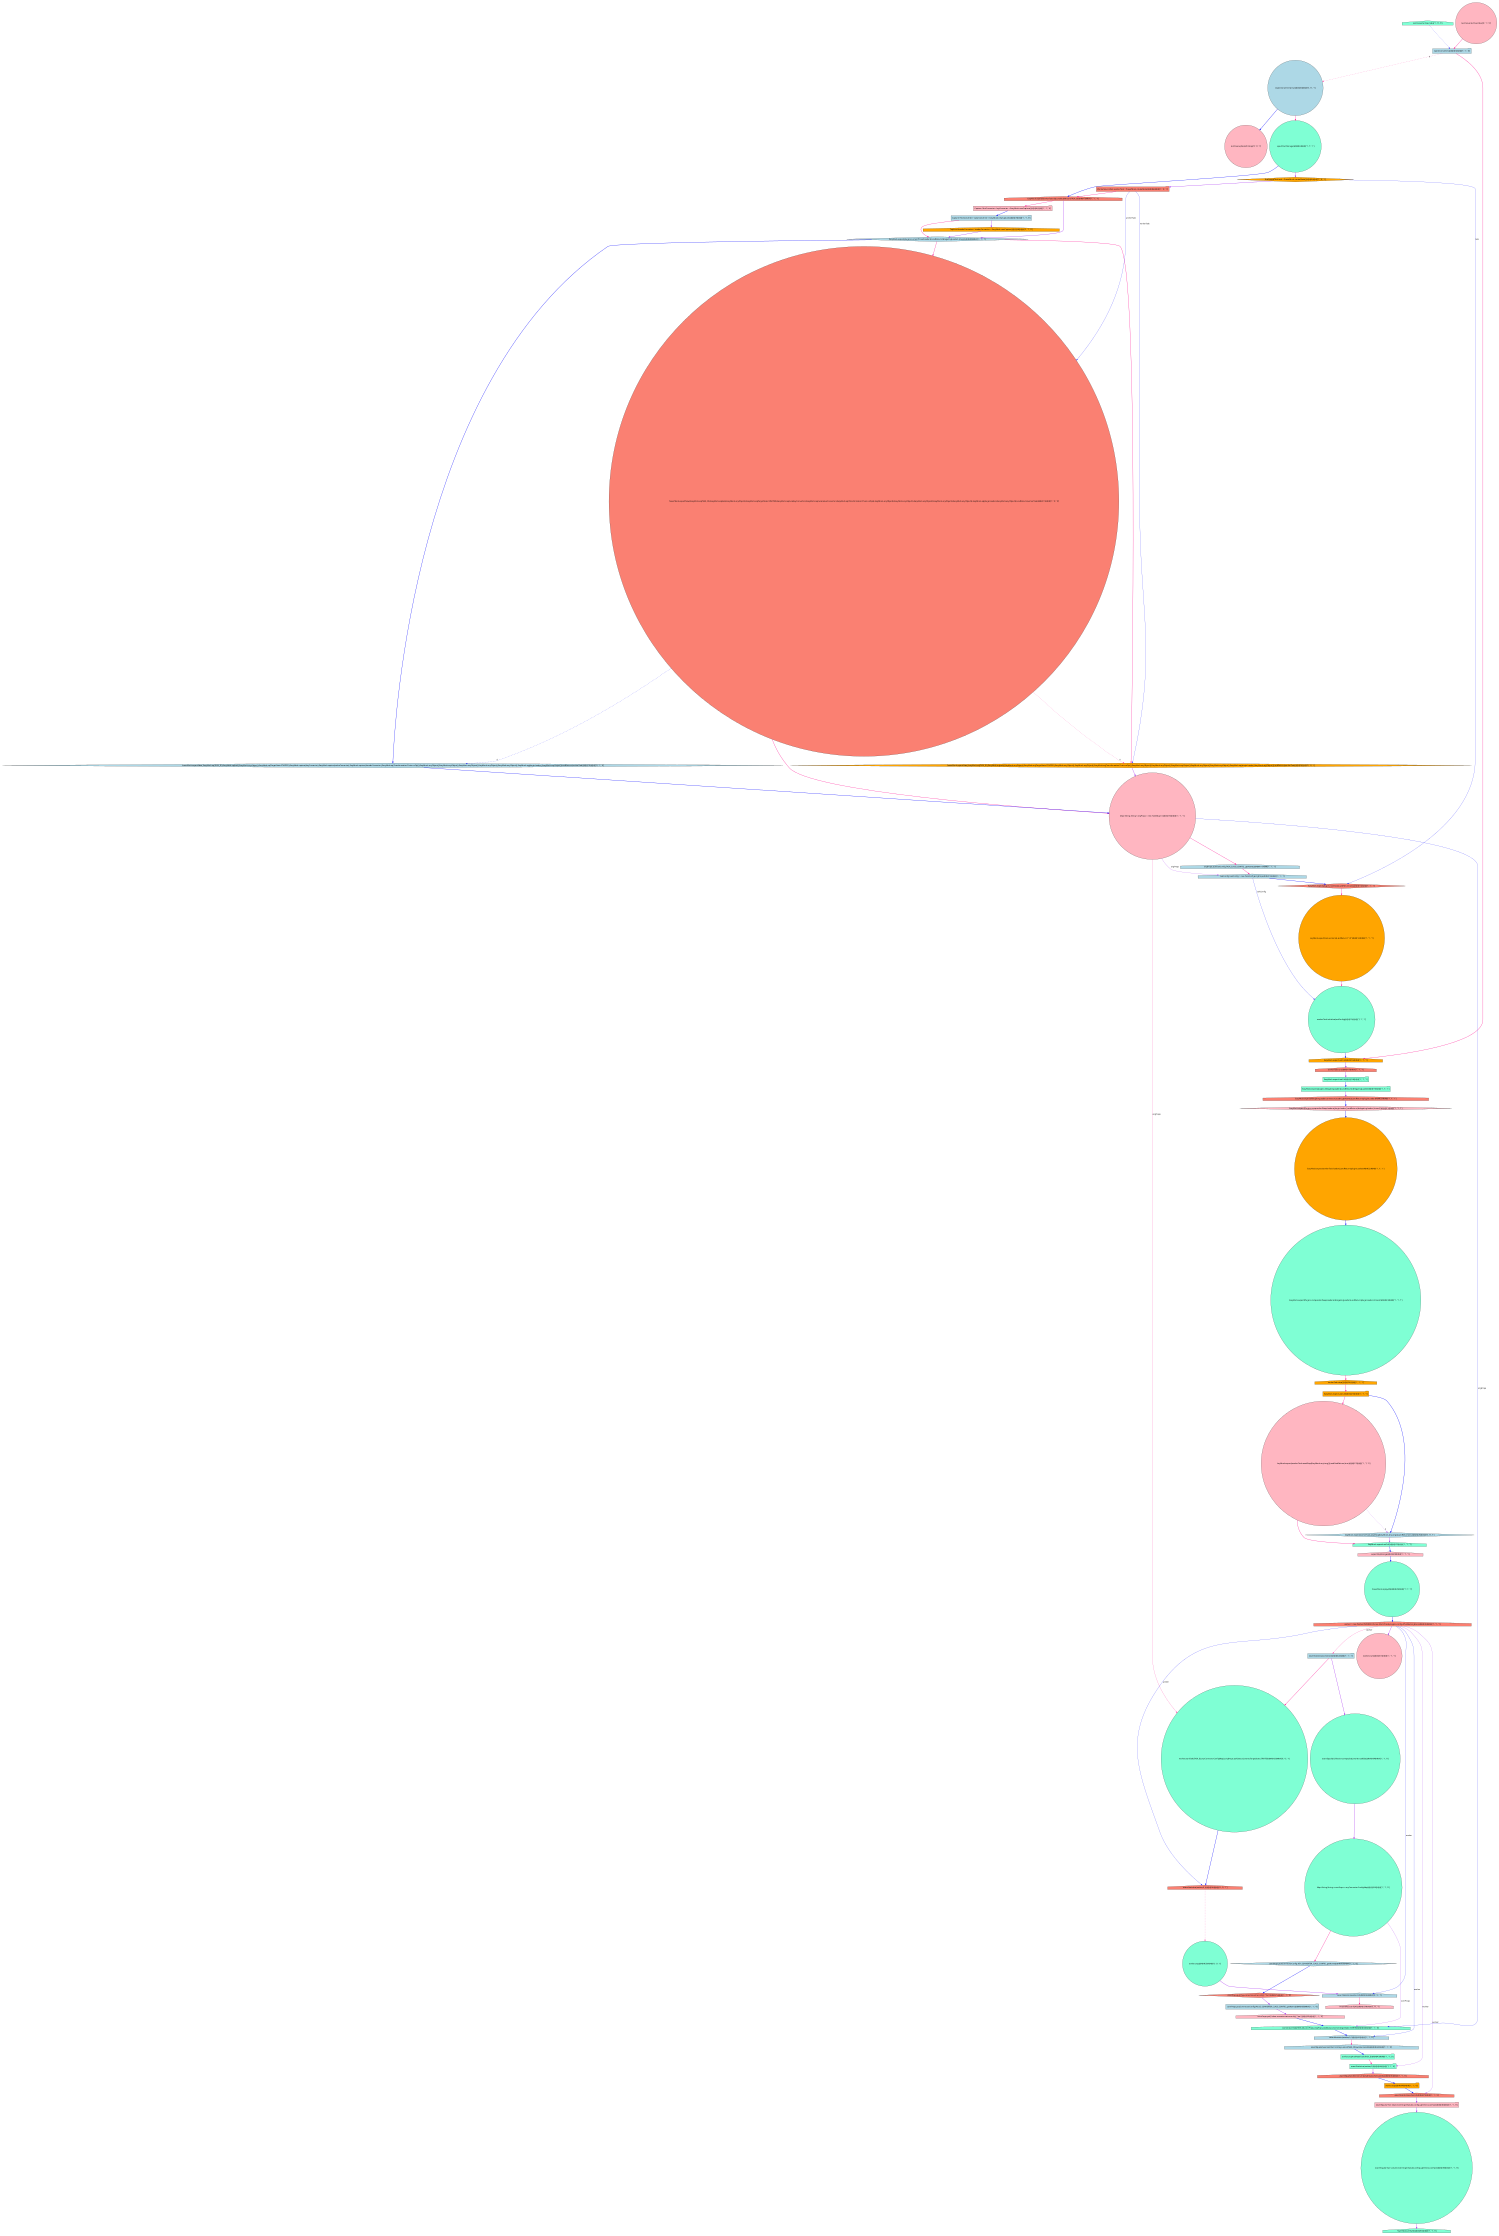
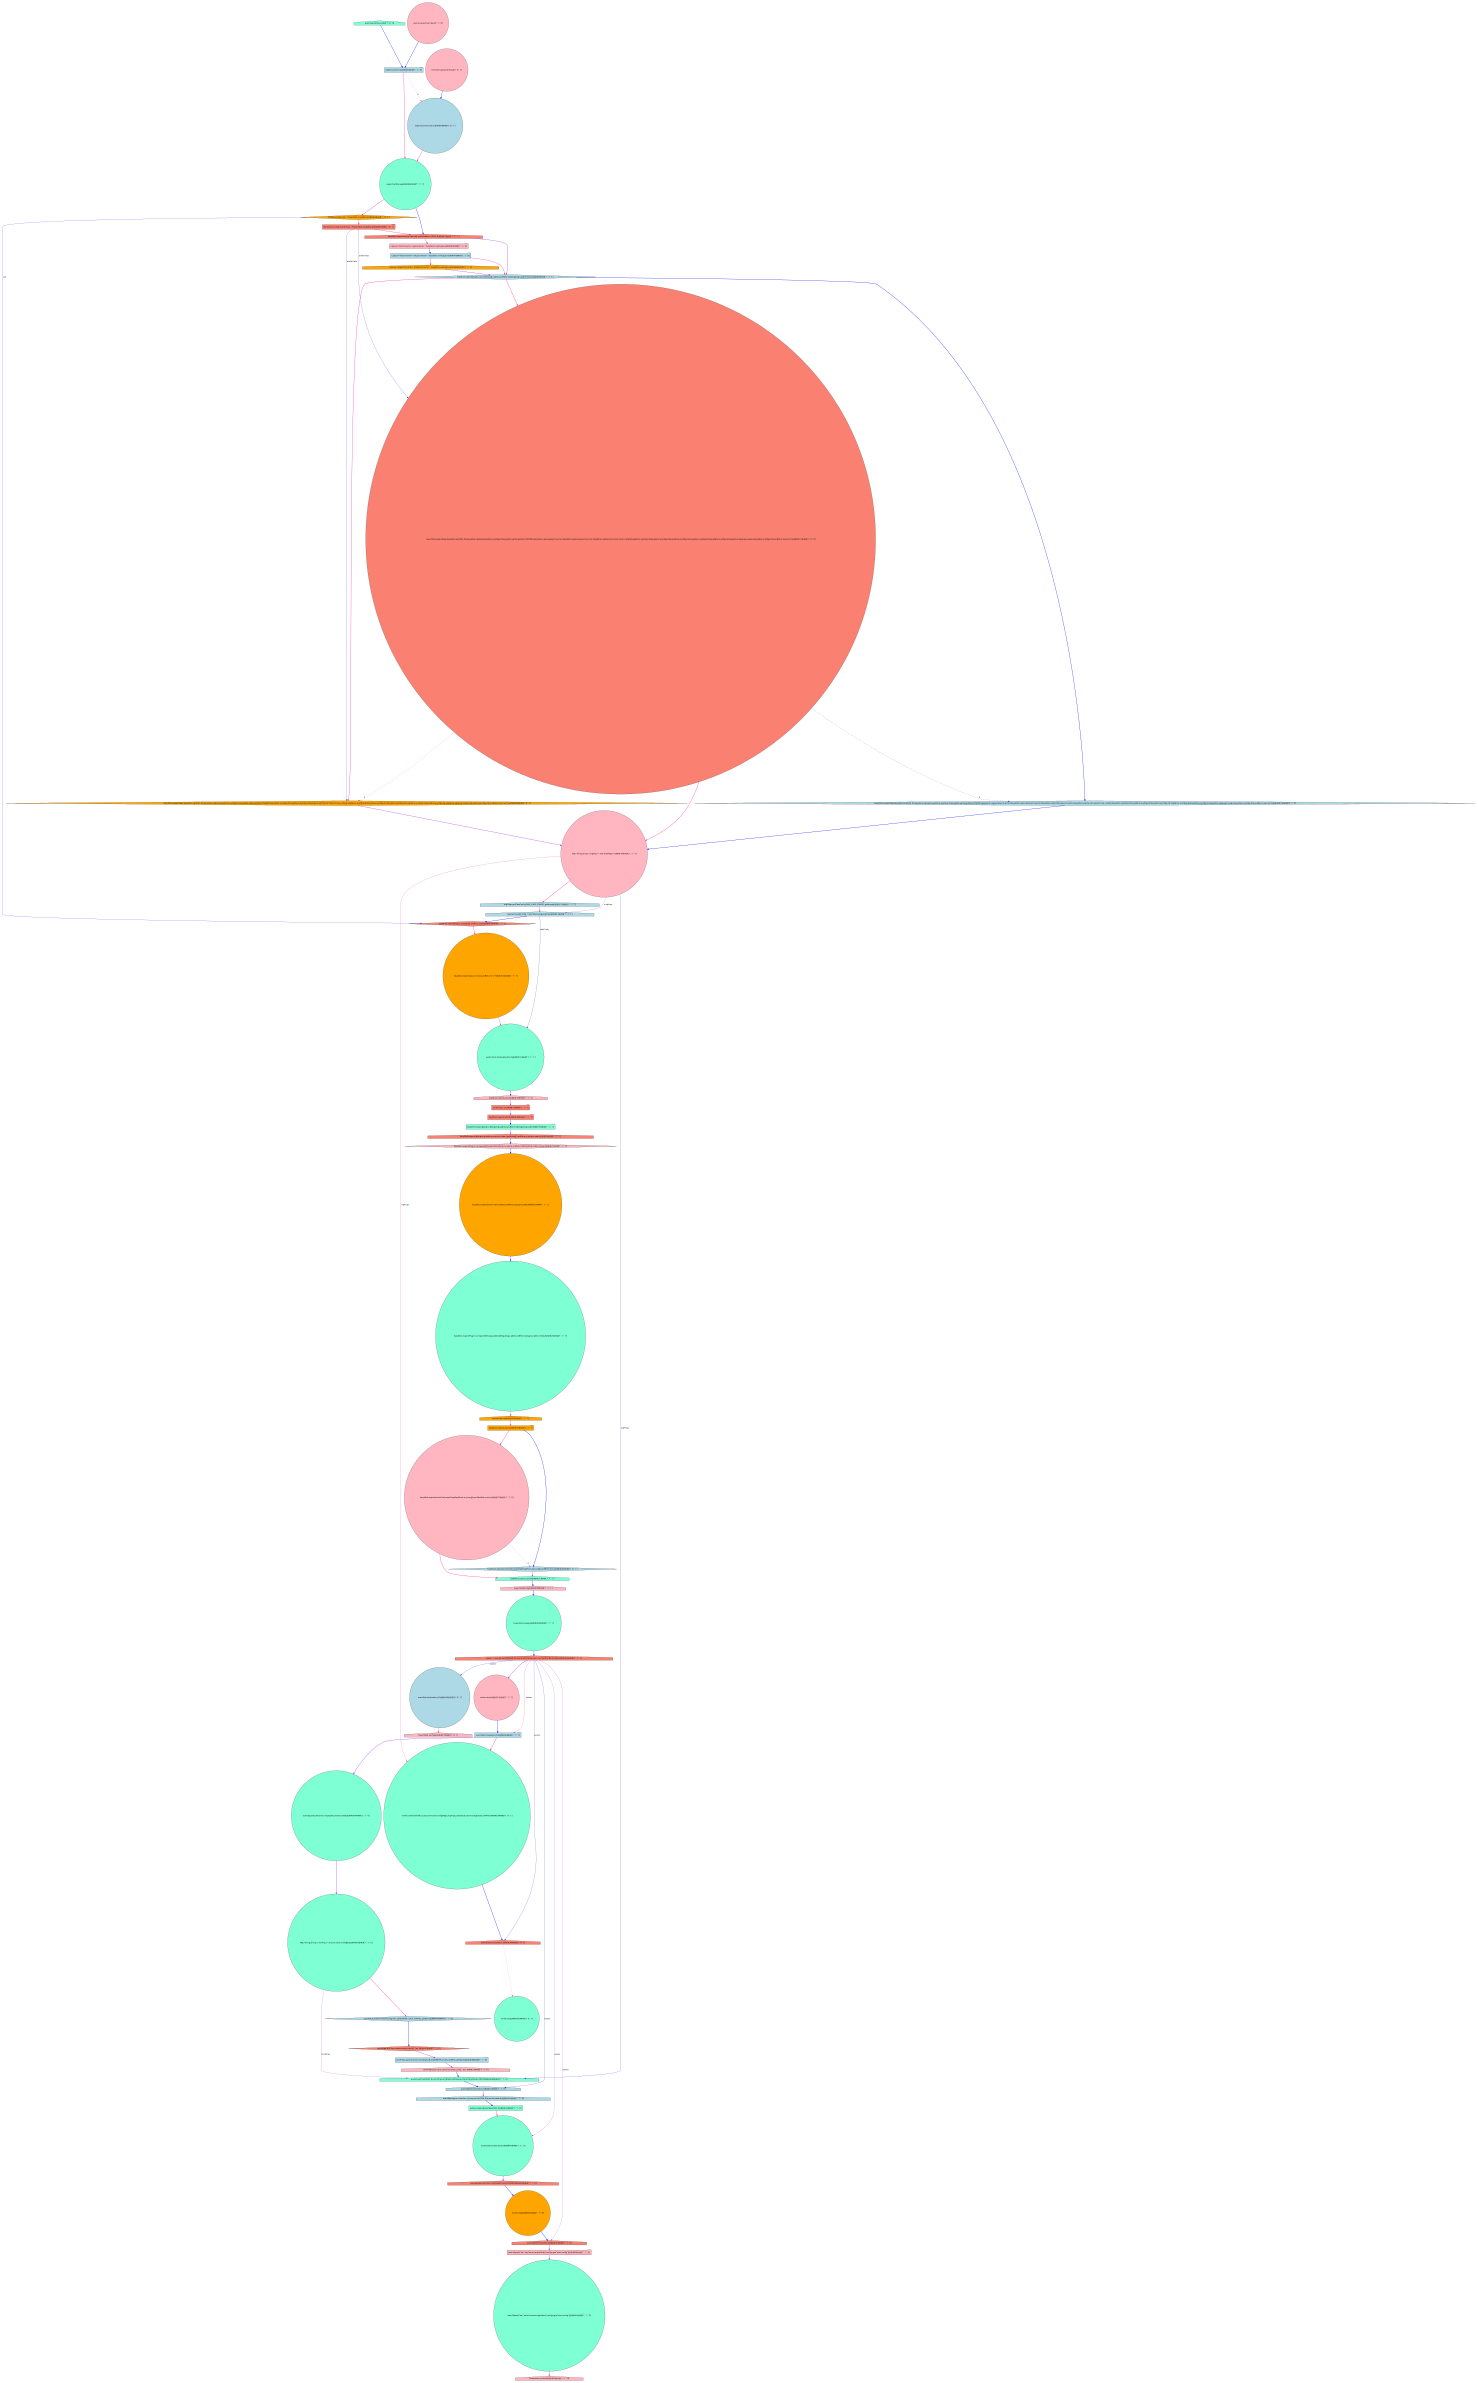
  digraph {
    fontname="Noto Sans"
    node [fillcolor=aquamarine fontname="Noto Sans" shape=house style=filled]
    edge [color=blue fontname="Noto Sans" style=bold]
    n1 [fillcolor=salmon label="connProps.put(\"key.converter.extra.config\",\"foo\")@@@37@@@['1', '1', '0']" shape=diamond]
    n2 [fillcolor=lightblue label="connProps.put(ConnectorConfig.VALUE_CONVERTER_CLASS_CONFIG,.getName())@@@38@@@['1', '1', '0']" shape=folder]
    n3 [fillcolor=lightpink label="connProps.put(\"value.converter.extra.config\",\"bar\")@@@39@@@['1', '1', '0']"]
    n4 [fillcolor=lightblue label="EasyMock.expect(plugins.currentThreadLoader()).andReturn(delegatingLoader).times(2)@@@8@@@['1', '1', '1']" shape=diamond]
    n5 [fillcolor=orange label="PowerMock.expectNew(,EasyMock.eq(TASK_ID),EasyMock.eq(task),EasyMock.anyObject(),EasyMock.eq(TargetState.STARTED),EasyMock.anyObject(),EasyMock.anyObject(),EasyMock.eq(TransformationChain.noOp()),EasyMock.anyObject(),EasyMock.anyObject(),EasyMock.anyObject(),EasyMock.anyObject(),EasyMock.anyObject(),EasyMock.eq(pluginLoader),EasyMock.anyObject()).andReturn(workerTask)@@@9@@@['0', '0', '1']" shape=diamond]
    n6 [fillcolor=salmon label="PowerMock.expectNew(,EasyMock.eq(TASK_ID),EasyMock.eq(task),EasyMock.anyObject(),EasyMock.eq(TargetState.STARTED),EasyMock.capture(keyConverter),EasyMock.capture(valueConverter),EasyMock.eq(TransformationChain.noOp()),EasyMock.anyObject(),EasyMock.anyObject(),EasyMock.anyObject(),EasyMock.anyObject(),EasyMock.anyObject(),EasyMock.eq(pluginLoader),EasyMock.anyObject()).andReturn(workerTask)@@@11@@@['1', '0', '0']" shape=circle]
    n7 [fillcolor=lightblue label="PowerMock.expectNew(,EasyMock.eq(TASK_ID),EasyMock.eq(task),EasyMock.anyObject(),EasyMock.eq(TargetState.STARTED),EasyMock.capture(keyConverter),EasyMock.capture(valueConverter),EasyMock.capture(headerConverter),EasyMock.eq(TransformationChain.noOp()),EasyMock.anyObject(),EasyMock.anyObject(),EasyMock.anyObject(),EasyMock.anyObject(),EasyMock.anyObject(),EasyMock.eq(pluginLoader),EasyMock.anyObject()).andReturn(workerTask)@@@10@@@['0', '1', '0']" shape=diamond]
    n8 [fillcolor=lightpink label="Map<String,String> origProps = new HashMap<>()@@@10@@@['1', '1', '1']" shape=circle]
    n9 [label="assertEquals(\"bar\",valueConverter.getValue().configs.get(\"extra.config\"))@@@49@@@['1', '1', '0']" shape=circle]
-   n10 [label="PowerMock.verifyAll()@@@50@@@['1', '1', '0']"]
+   n10 [fillcolor=lightpink label="PowerMock.verifyAll()@@@50@@@['1', '1', '0']"]
    n11 [label="workerTask.initialize(taskConfig)@@@15@@@['1', '1', '1']" shape=circle]
-   n12 [fillcolor=orange label="EasyMock.expectLastCall()@@@16@@@['1', '1', '1']"]
-   n13 [fillcolor=salmon label="workerTask.run()@@@17@@@['1', '1', '1']"]
+   n12 [fillcolor=lightpink label="EasyMock.expectLastCall()@@@16@@@['1', '1', '1']"]
+   n13 [fillcolor=salmon label="workerTask.run()@@@17@@@['1', '1', '1']" shape=folder]
    n14 [label="worker.stop()@@@35@@@['0', '0', '1']" shape=circle]
-   n15 [fillcolor=lightblue label="assertStatistics(worker,0,0)@@@36@@@['0', '0', '1']"]
+   n15 [fillcolor=lightblue label="assertStatistics(worker,0,0)@@@36@@@['0', '0', '1']" shape=circle]
    n16 [fillcolor=lightpink label="PowerMock.verifyAll()@@@37@@@['0', '0', '1']"]
    n17 [label="testConverterOverrides['1', '0', '0']"]
    n18 [fillcolor=lightblue label="expectConverters()@@@3@@@['1', '1', '0']" shape=folder]
    n19 [fillcolor=lightblue label="expectConverters(true)@@@3@@@['0', '0', '1']" shape=circle]
    n20 [label="expectStartStorage()@@@4@@@['1', '1', '1']" shape=circle]
    n21 [fillcolor=lightpink label="Capture<TestConverter> keyConverter = EasyMock.newCapture()@@@6@@@['1', '1', '0']" shape=folder]
    n22 [fillcolor=lightblue label="Capture<TestConverter> valueConverter = EasyMock.newCapture()@@@7@@@['1', '1', '0']" shape=folder]
    n23 [fillcolor=orange label="Capture<HeaderConverter> headerConverter = EasyMock.newCapture()@@@8@@@['0', '1', '0']"]
-   n24 [label="EasyMock.expectLastCall()@@@18@@@['1', '1', '1']" shape=folder]
+   n24 [fillcolor=salmon label="EasyMock.expectLastCall()@@@18@@@['1', '1', '1']" shape=folder]
    n25 [label="EasyMock.expect(plugins.delegatingLoader()).andReturn(delegatingLoader)@@@19@@@['1', '1', '1']" shape=folder]
    n26 [fillcolor=salmon label="EasyMock.expect(delegatingLoader.connectorLoader(.getName())).andReturn(pluginLoader)@@@20@@@['1', '1', '1']"]
    n27 [fillcolor=lightpink label="EasyMock.expect(Plugins.compareAndSwapLoaders(pluginLoader)).andReturn(delegatingLoader).times(2)@@@21@@@['1', '1', '1']" shape=diamond]
    n28 [fillcolor=orange label="EasyMock.expect(workerTask.loader()).andReturn(pluginLoader)@@@22@@@['1', '1', '1']" shape=circle]
    n29 [fillcolor=orange label="TestSourceTask task = PowerMock.createMock()@@@5@@@['1', '0', '1']" shape=diamond]
    n30 [fillcolor=salmon label="EasyMock.expect(plugins.newTask()).andReturn(task)@@@13@@@['1', '1', '1']" shape=diamond]
    n31 [fillcolor=salmon label="WorkerSourceTask workerTask = PowerMock.createMock()@@@6@@@['1', '0', '1']" shape=folder]
    n32 [fillcolor=orange label="EasyMock.expect(task.version()).andReturn(\"1.0\")@@@14@@@['1', '1', '1']" shape=circle]
    n33 [fillcolor=salmon label="EasyMock.expect(workerTask.id()).andStubReturn(TASK_ID)@@@7@@@['1', '1', '1']"]
-   n34 [fillcolor=orange label="worker.stop()@@@46@@@['1', '1', '0']" shape=folder]
+   n34 [fillcolor=orange label="worker.stop()@@@46@@@['1', '1', '0']" shape=circle]
    n35 [fillcolor=salmon label="assertStatistics(worker,0,0)@@@47@@@['1', '1', '0']"]
    n36 [fillcolor=lightpink label="assertEquals(\"foo\",keyConverter.getValue().configs.get(\"extra.config\"))@@@48@@@['1', '1', '0']" shape=folder]
    n37 [fillcolor=salmon label="assertEquals(Collections.emptySet(),worker.taskIds())@@@45@@@['1', '1', '0']"]
    n38 [label="assertEquals(Collections.emptySet(),worker.taskIds())@@@34@@@['1', '1', '0']" shape=circle]
    n39 [label="Map<String,String> connProps = anyConnectorConfigMap()@@@35@@@['1', '1', '0']" shape=circle]
    n40 [fillcolor=lightblue label="connProps.put(ConnectorConfig.KEY_CONVERTER_CLASS_CONFIG,.getName())@@@36@@@['1', '1', '0']" shape=diamond]
    n41 [label="worker.startTask(TASK_ID,connProps,origProps,taskStatusListener,TargetState.STARTED)@@@40@@@['1', '1', '0']"]
    n42 [fillcolor=lightblue label="origProps.put(TaskConfig.TASK_CLASS_CONFIG,.getName())@@@11@@@['1', '1', '1']"]
    n43 [fillcolor=lightblue label="TaskConfig taskConfig = new TaskConfig(origProps)@@@12@@@['1', '1', '1']"]
    n44 [label="worker.startTask(TASK_ID,anyConnectorConfigMap(),origProps,taskStatusListener,TargetState.STARTED)@@@33@@@['0', '0', '1']" shape=circle]
    n45 [label="worker.stopAndAwaitTask(TASK_ID)@@@43@@@['1', '1', '0']" shape=folder]
-   n46 [label="assertStatistics(worker,0,0)@@@44@@@['1', '1', '0']" shape=folder]
+   n46 [label="assertStatistics(worker,0,0)@@@44@@@['1', '1', '0']" shape=circle]
    n47 [fillcolor=orange label="EasyMock.expectLastCall()@@@25@@@['1', '1', '1']" shape=folder]
    n48 [fillcolor=lightblue label="EasyMock.expect(workerTask.awaitStop(EasyMock.anyLong())).andReturn(true)@@@26@@@['0', '0', '1']" shape=diamond]
    n49 [fillcolor=lightpink label="EasyMock.expect(workerTask.awaitStop(EasyMock.anyLong())).andStubReturn(true)@@@27@@@['1', '1', '0']" shape=circle]
    n50 [label="EasyMock.expectLastCall()@@@27@@@['1', '1', '1']"]
    n51 [fillcolor=lightblue label="assertStatistics(worker,0,1)@@@41@@@['1', '1', '0']"]
    n52 [fillcolor=lightblue label="assertEquals(new HashSet<>(Arrays.asList(TASK_ID)),worker.taskIds())@@@42@@@['1', '1', '0']"]
    n53 [fillcolor=lightpink label="expectStopStorage()@@@28@@@['1', '1', '1']"]
    n54 [label="PowerMock.replayAll()@@@29@@@['1', '1', '1']" shape=circle]
    n55 [fillcolor=lightpink label="testCleanupTasksOnStop['0', '0', '1']" shape=circle]
    n56 [fillcolor=orange label="workerTask.stop()@@@24@@@['1', '1', '1']"]
    n57 [fillcolor=salmon label="worker = new Worker(WORKER_ID,new MockTime(),plugins,config,offsetBackingStore)@@@30@@@['1', '1', '1']"]
    n58 [fillcolor=salmon label="assertStatistics(worker,0,1)@@@34@@@['0', '0', '1']"]
    n59 [fillcolor=lightblue label="assertStatistics(worker,0,0)@@@32@@@['1', '1', '1']" shape=folder]
    n60 [fillcolor=lightpink label="worker.start()@@@31@@@['1', '1', '1']" shape=circle]
    n61 [fillcolor=lightpink label="testConverterOverrides['0', '1', '0']" shape=circle]
    n62 [label="EasyMock.expect(Plugins.compareAndSwapLoaders(delegatingLoader)).andReturn(pluginLoader).times(2)@@@23@@@['1', '1', '1']" shape=circle]
    n1 -> n2 [color=purple]
    n2 -> n3 [color=purple]
    n3 -> n41
    n4 -> n5 [color=deeppink]
    n4 -> n6 [color=deeppink]
    n4 -> n7
    n5 -> n8 [color=purple]
    n6 -> n5 [color=deeppink label=0 style=dashed]
    n6 -> n7 [label=0 style=dashed]
    n6 -> n8 [color=deeppink]
    n7 -> n8
    n8 -> n41 [label=origProps style=solid]
    n8 -> n42 [color=deeppink]
    n8 -> n43 [color=purple label=origProps style=solid]
    n8 -> n44 [color=deeppink label=origProps style=solid]
    n9 -> n10 [color=purple]
    n11 -> n12
    n12 -> n13 [color=purple]
    n13 -> n24 [color=purple]
-   n14 -> n15 [color=purple]
    n15 -> n16 [color=deeppink]
-   n17 -> n18 [style=dashed]
+   n17 -> n18
    n18 -> n19 [color=deeppink label=0 style=dashed]
-   n18 -> n12 [color=deeppink]
+   n18 -> n20 [color=deeppink]
    n19 -> n20 [color=deeppink]
    n20 -> n29 [color=purple]
    n20 -> n33
    n21 -> n22
    n22 -> n4 [color=deeppink]
    n22 -> n23 [color=purple]
    n23 -> n4 [color=purple]
    n24 -> n25
    n25 -> n26 [color=purple]
    n26 -> n27
    n27 -> n28
    n28 -> n62
    n29 -> n30 [label=task style=solid]
    n29 -> n31 [color=purple]
    n30 -> n32 [color=deeppink]
    n31 -> n5 [label=workerTask style=solid]
    n31 -> n6 [label=workerTask style=solid]
    n31 -> n33 [color=deeppink]
    n32 -> n11 [color=deeppink]
    n33 -> n4 [color=purple]
    n33 -> n21 [color=deeppink]
    n34 -> n35
    n35 -> n36 [color=purple]
    n36 -> n9 [color=purple]
    n37 -> n34
    n38 -> n39 [color=purple]
    n39 -> n40 [color=deeppink]
    n39 -> n41 [color=purple label=connProps style=solid]
    n40 -> n1
    n41 -> n51
    n42 -> n43 [color=deeppink]
    n43 -> n11 [label=taskConfig style=solid]
    n43 -> n30
    n44 -> n58
    n45 -> n46 [color=deeppink]
    n46 -> n37 [color=purple]
    n47 -> n48
    n47 -> n49 [color=deeppink]
    n48 -> n50 [color=purple]
    n49 -> n48 [color=purple label=0 style=dashed]
    n49 -> n50 [color=deeppink]
    n50 -> n53
    n51 -> n52 [color=deeppink]
    n52 -> n45
    n53 -> n54
    n54 -> n57
-   n19 -> n55
+   n55 -> n19
    n56 -> n47 [color=deeppink]
    n57 -> n15 [label=worker style=solid]
    n57 -> n35 [color=purple label=worker style=solid]
    n57 -> n46 [color=purple label=worker style=solid]
    n57 -> n51 [label=worker style=solid]
    n57 -> n58 [label=worker style=solid]
    n57 -> n59 [color=deeppink label=worker style=solid]
    n57 -> n60 [color=purple]
    n58 -> n14 [color=deeppink style=dashed]
    n59 -> n38 [color=purple]
    n59 -> n44 [color=deeppink]
-   n61 -> n18 [color=deeppink]
+   n60 -> n59
+   n61 -> n18
    n62 -> n56 [color=deeppink]
  }
